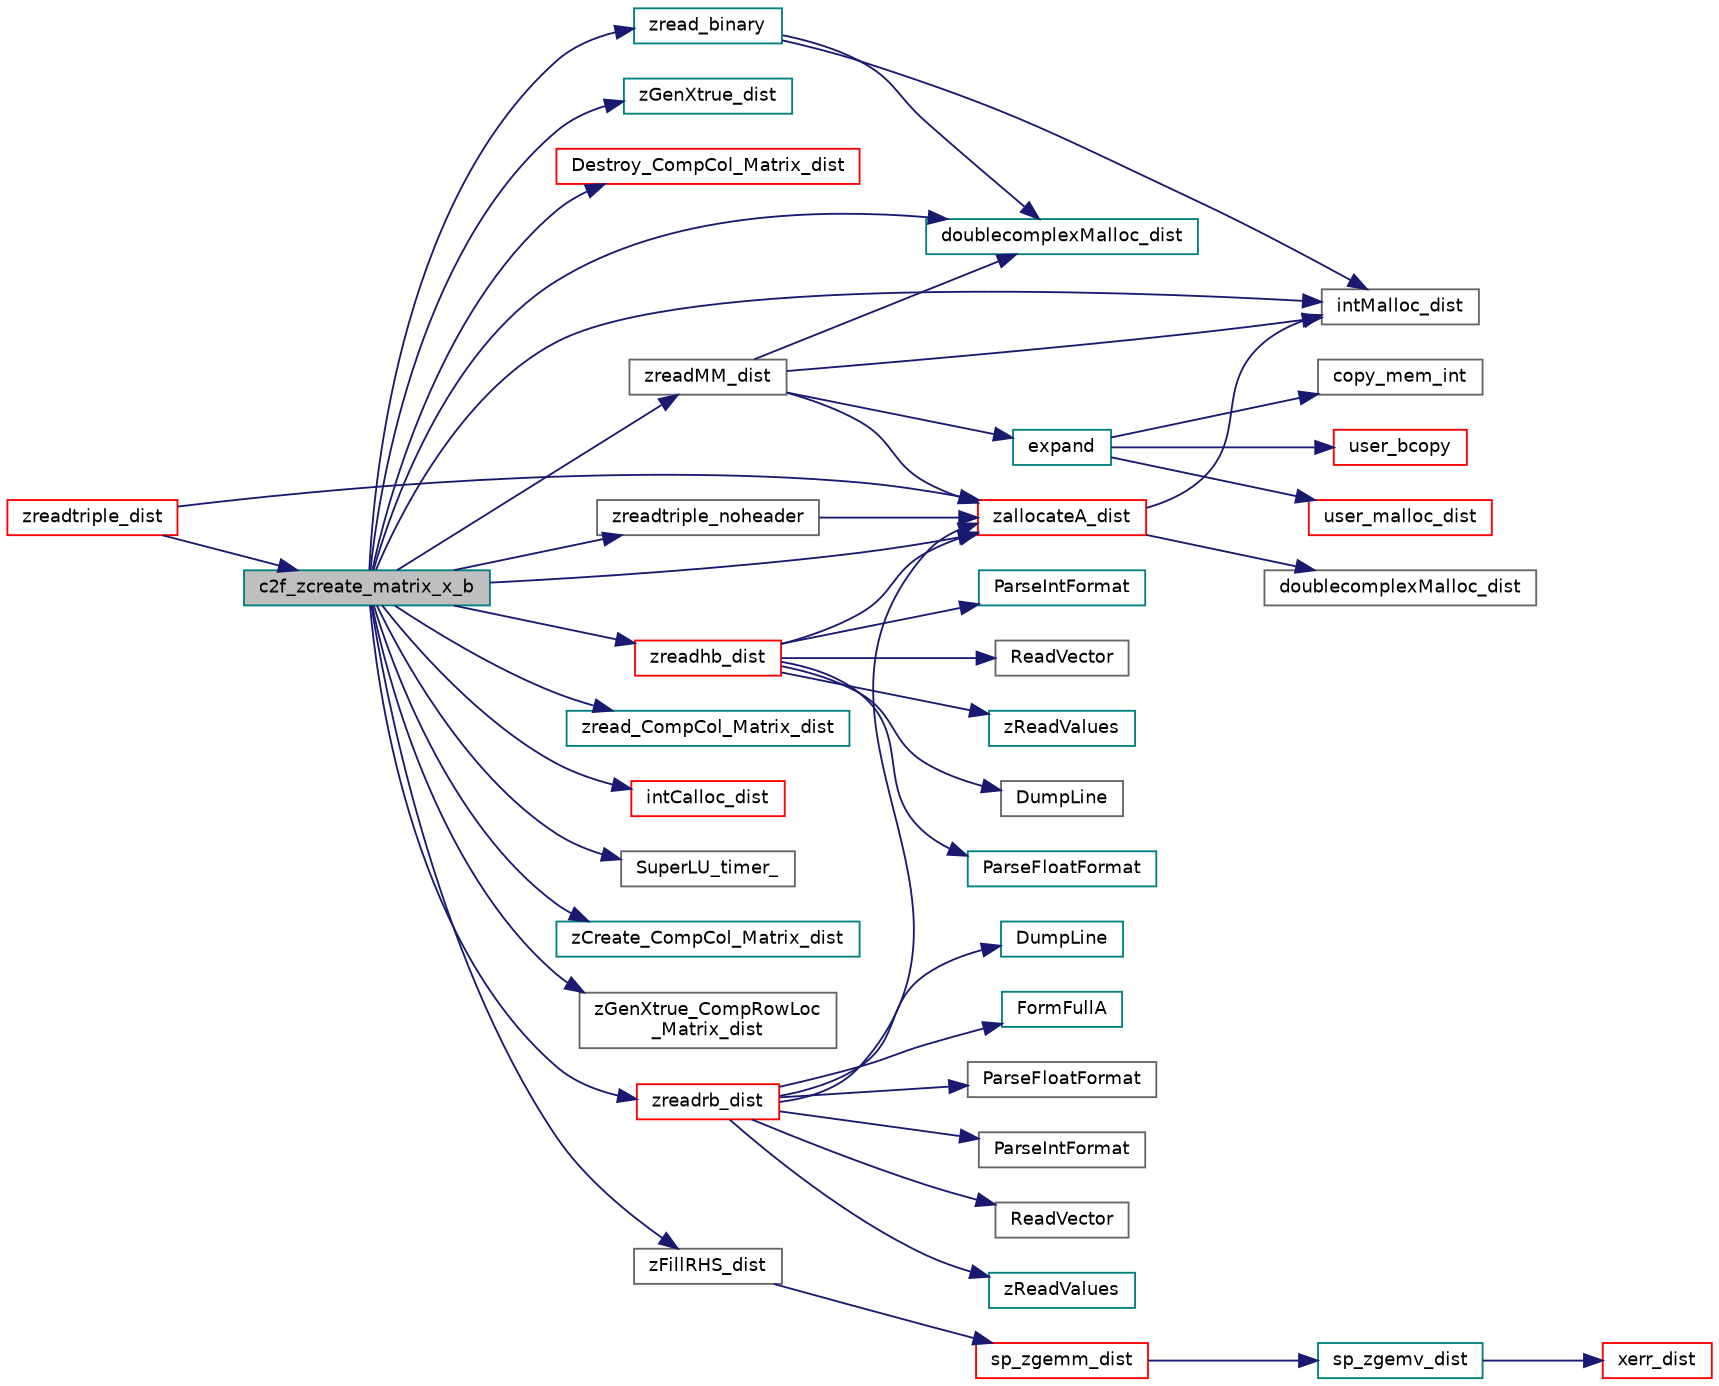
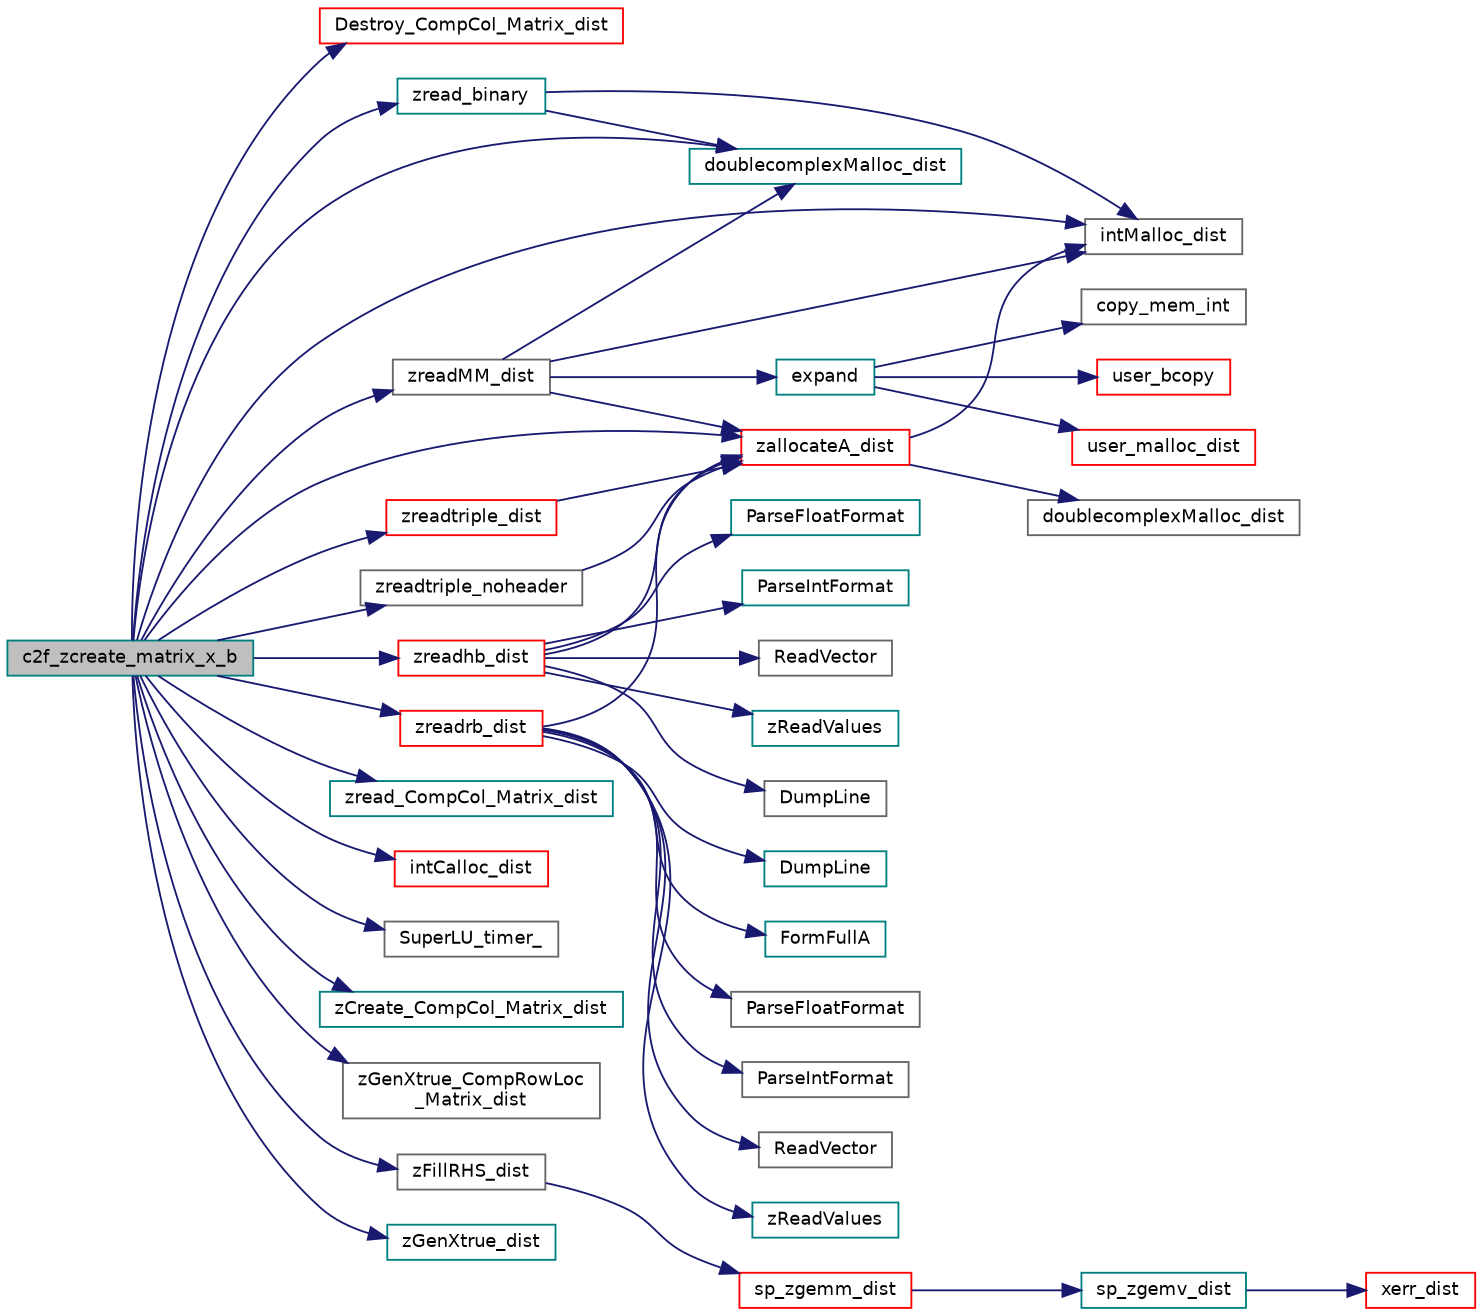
  digraph {
    rankdir=LR
    node [color=teal fillcolor=white fontname=Helvetica fontsize=10 shape=record style=filled]
    edge [color=midnightblue fontname=Helvetica fontsize=10 labelfontname=Helvetica labelfontsize=10 style=solid]
    n1 [fillcolor=grey75 fontcolor=black height=0.2 label=c2f_zcreate_matrix_x_b width=0.4]
    n2 [color=red height=0.2 label=Destroy_CompCol_Matrix_dist width=0.4]
    n3 [height=0.2 label=doublecomplexMalloc_dist width=0.4]
    n4 [height=0.2 label=zread_CompCol_Matrix_dist width=0.4]
    n5 [color=red height=0.2 label=intCalloc_dist width=0.4]
    n6 [color=gray40 height=0.2 label=intMalloc_dist width=0.4]
    n7 [color=gray40 height=0.2 label=SuperLU_timer_ width=0.4]
    n8 [color=red height=0.2 label=zallocateA_dist width=0.4]
    n9 [height=0.2 label=zCreate_CompCol_Matrix_dist width=0.4]
    n10 [color=gray40 height=0.2 label="zGenXtrue_CompRowLoc\l_Matrix_dist" width=0.4]
    n11 [color=gray40 height=0.2 label=zFillRHS_dist width=0.4]
    n12 [height=0.2 label=zGenXtrue_dist width=0.4]
    n13 [height=0.2 label=zread_binary width=0.4]
    n14 [color=red height=0.2 label=zreadhb_dist width=0.4]
    n15 [color=gray40 height=0.2 label=zreadMM_dist width=0.4]
    n16 [color=red height=0.2 label=zreadrb_dist width=0.4]
    n17 [color=red height=0.2 label=zreadtriple_dist width=0.4]
    n18 [color=gray40 height=0.2 label=zreadtriple_noheader width=0.4]
    n19 [color=gray40 height=0.2 label=doublecomplexMalloc_dist width=0.4]
    n20 [color=red height=0.2 label=sp_zgemm_dist width=0.4]
    n21 [color=gray40 height=0.2 label=DumpLine width=0.4]
    n22 [height=0.2 label=ParseFloatFormat width=0.4]
    n23 [height=0.2 label=ParseIntFormat width=0.4]
    n24 [color=gray40 height=0.2 label=ReadVector width=0.4]
    n25 [height=0.2 label=zReadValues width=0.4]
    n26 [height=0.2 label=expand width=0.4]
    n27 [height=0.2 label=DumpLine width=0.4]
    n28 [height=0.2 label=FormFullA width=0.4]
    n29 [color=gray40 height=0.2 label=ParseFloatFormat width=0.4]
    n30 [color=gray40 height=0.2 label=ParseIntFormat width=0.4]
    n31 [color=gray40 height=0.2 label=ReadVector width=0.4]
    n32 [height=0.2 label=zReadValues width=0.4]
    n33 [height=0.2 label=sp_zgemv_dist width=0.4]
    n34 [color=red height=0.2 label=xerr_dist width=0.4]
    n35 [color=gray40 height=0.2 label=copy_mem_int width=0.4]
    n36 [color=red height=0.2 label=user_bcopy width=0.4]
    n37 [color=red height=0.2 label=user_malloc_dist width=0.4]
    n1 -> n2
    n1 -> n3
    n1 -> n4
    n1 -> n5
    n1 -> n6
    n1 -> n7
    n1 -> n8
    n1 -> n9
    n1 -> n10
    n1 -> n11
    n1 -> n12
    n1 -> n13
    n1 -> n14
    n1 -> n15
    n1 -> n16
-   n17 -> n1
+   n1 -> n17
    n1 -> n18
    n8 -> n6
    n8 -> n19
    n11 -> n20
    n13 -> n3
    n13 -> n6
    n14 -> n8
    n14 -> n21
    n14 -> n22
    n14 -> n23
    n14 -> n24
    n14 -> n25
    n15 -> n3
    n15 -> n6
    n15 -> n8
    n15 -> n26
    n16 -> n8
    n16 -> n27
    n16 -> n28
    n16 -> n29
    n16 -> n30
    n16 -> n31
    n16 -> n32
    n17 -> n8
    n18 -> n8
    n20 -> n33
    n26 -> n35
    n26 -> n36
    n26 -> n37
    n33 -> n34
  }
